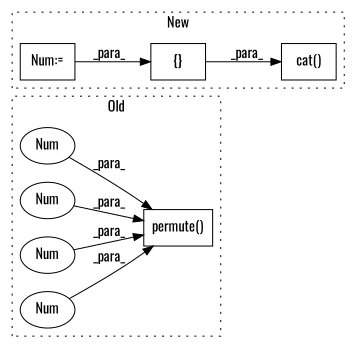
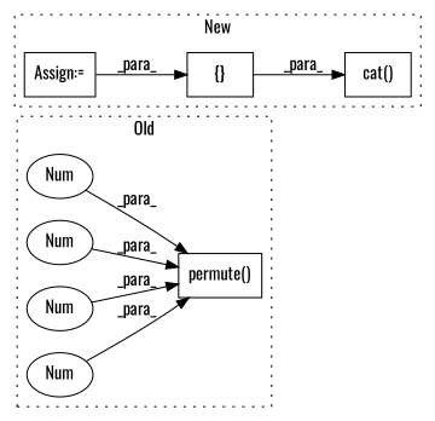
  digraph {
    rankdir=LR
    fontname=Oswald
    node [a=76 l=1 shape=box fontname=Oswald]
    edge [fontname=Oswald]
    n1 [a=75 l="10,1" label="permute()" s="2952,2975"]
    n2 [label=Num s=2974 shape=ellipse]
    n3 [label=Num s=2965 shape=ellipse]
    n4 [label=Num s=2962 shape=ellipse]
    n5 [label=Num s=2968 shape=ellipse]
    n6 [a=59 l="1,0" label="{}" s="3586,3612"]
    n7 [a=75 l="10,8" label="cat()" s="3576,3613"]
-   n8 [a=68 l=3 label="Num:=" s=3483]
+   n8 [a=68 l=3 label="Assign:=" s=3483]
    subgraph cluster_1 {
      label=Old
      style=dotted
      n1
      n2
      n3
      n4
      n5
    }
    subgraph cluster_2 {
      label=New
      style=dotted
      n6
      n7
      n8
    }
    n2 -> n1 [label=_para_]
    n3 -> n1 [label=_para_]
    n4 -> n1 [label=_para_]
    n5 -> n1 [label=_para_]
    n6 -> n7 [label=_para_]
    n8 -> n6 [label=_para_]
  }
